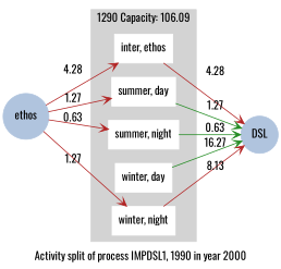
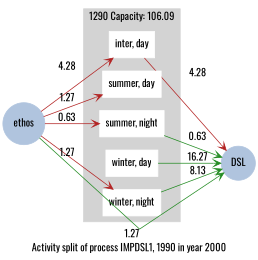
  strict digraph {
    compound=True
    concentrate=True
    fontname=Oswald
    label="Activity split of process IMPDSL1, 1990 in year 2000"
    rankdir=LR
    splines=False
    node [color=white fontname=Oswald shape=box style=filled]
    edge [arrowhead=vee color=firebrick fontname=Oswald]
-   "inter, day" [label="inter, ethos"]
+   "inter, day"
    "summer, day"
    "summer, night"
    "winter, day"
    "winter, night"
    DSL [color=lightsteelblue fontcolor=black shape=circle]
    ethos [color=lightsteelblue fontcolor=black shape=circle]
    subgraph cluster_1 {
      color=lightgrey
      label="1290 Capacity: 106.09"
      rank=same
      style=filled
      "inter, day"
      "summer, day"
      "summer, night"
      "winter, day"
      "winter, night"
    }
    subgraph sub_2 {
      DSL
      ethos
    }
    subgraph sub_3 {
      "inter, day"
      "summer, day"
      "summer, night"
      "winter, day"
      "winter, night"
      ethos
    }
    subgraph sub_4 {
      "inter, day"
      "summer, day"
      "summer, night"
      "winter, day"
      "winter, night"
      DSL
    }
    "inter, day" -> DSL [label=4.28]
-   "summer, day" -> DSL [color=forestgreen label=1.27]
+   ethos -> DSL [color=forestgreen label=1.27]
    "summer, night" -> DSL [color=forestgreen label=0.63]
    "winter, day" -> DSL [color=forestgreen label=16.27]
-   "winter, night" -> DSL [label=8.13]
+   "winter, night" -> DSL [color=forestgreen label=8.13]
    ethos -> "inter, day" [label=4.28]
    ethos -> "summer, day" [label=1.27]
    ethos -> "summer, night" [label=0.63]
    ethos -> "winter, night" [label=1.27]
  }
